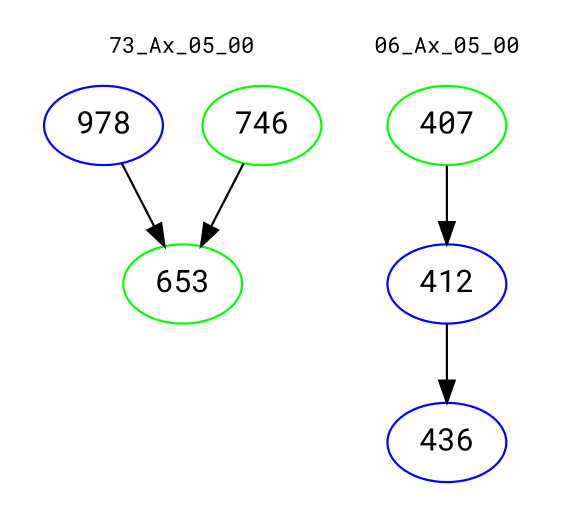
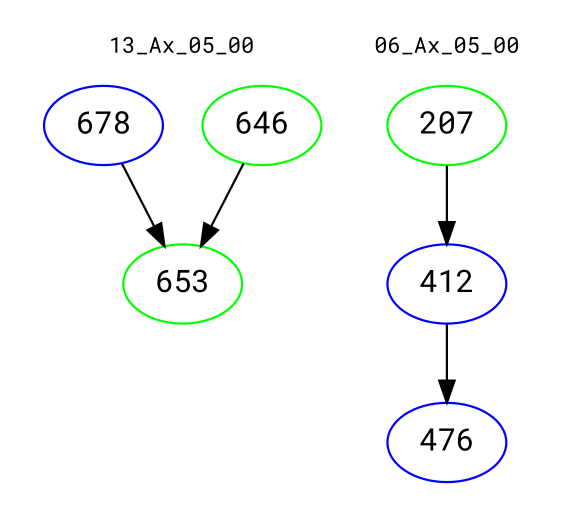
  digraph {
    fontname="Roboto Mono"
    node [color=green fontname="Roboto Mono"]
    edge [color=black fontname="Roboto Mono"]
-   n1 [label=746]
+   n1 [label=646]
    n2 [label=653]
-   n3 [color=blue label=978]
-   n4 [label=407]
+   n3 [color=blue label=678]
+   n4 [label=207]
    n5 [color=blue label=412]
-   n6 [color=blue label=436]
+   n6 [color=blue label=476]
    subgraph cluster_1 {
      color=white
      fontsize=10
-     label="73_Ax_05_00"
+     label="13_Ax_05_00"
      n1
      n2
      n3
    }
    subgraph cluster_2 {
      color=white
      fontsize=10
      label="06_Ax_05_00"
      n4
      n5
      n6
    }
    n1 -> n2
    n3 -> n2
    n4 -> n5
    n5 -> n6
  }
